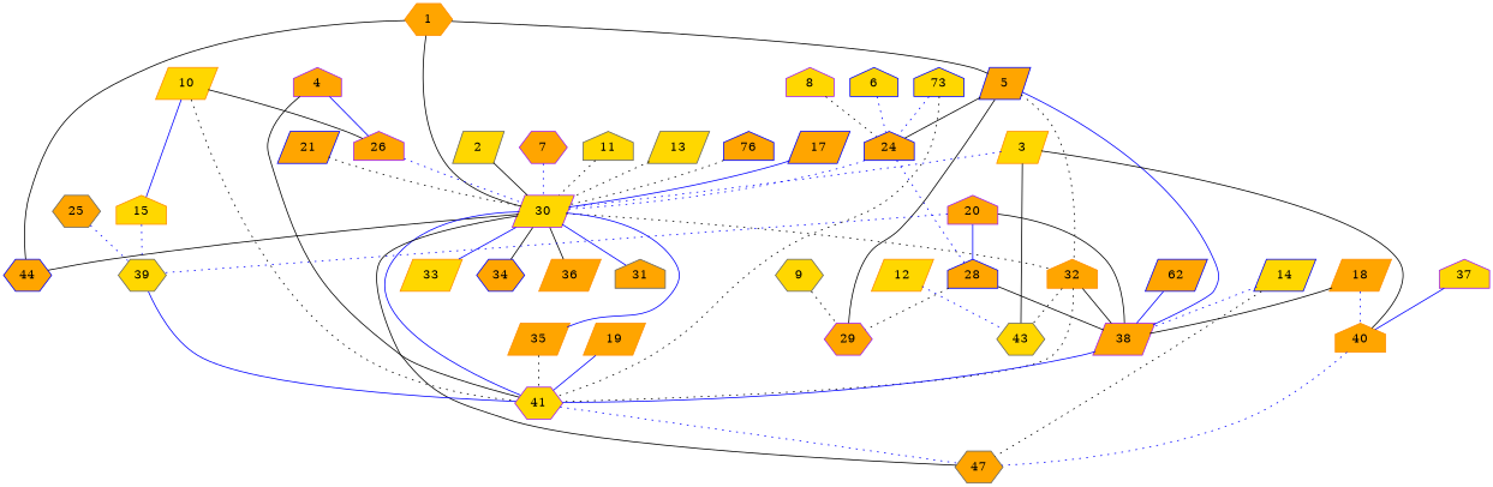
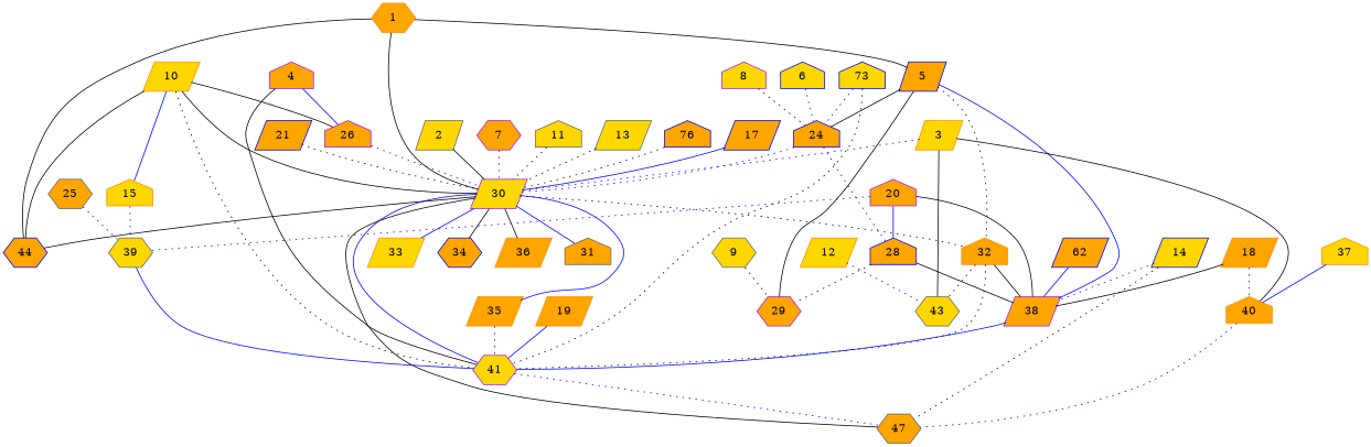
  graph {
    node [color=darkorange fillcolor=orange shape=parallelogram style=filled]
    edge [color=black style=solid weight=1.0]
    1 [shape=hexagon]
    5 [color=blue]
    30 [color=purple fillcolor=gold]
    44 [color=blue shape=hexagon]
    24 [color=blue shape=house]
    29 [color=purple shape=hexagon]
    32 [shape=house]
    38 [color=purple]
    41 [color=purple fillcolor=gold shape=hexagon]
    n10 [color=gray40 label=47 shape=hexagon]
    35
    31 [color=gray40 shape=house]
    33 [fillcolor=gold]
    34 [color=blue shape=hexagon]
    36
    2 [color=gray40 fillcolor=gold]
    3 [fillcolor=gold]
    40 [shape=house]
    43 [color=gray40 fillcolor=gold shape=hexagon]
    4 [color=purple shape=house]
    26 [color=purple shape=house]
    28 [color=blue shape=house]
    6 [color=blue fillcolor=gold shape=house]
    7 [color=purple shape=hexagon]
    8 [color=purple fillcolor=gold shape=house]
    9 [color=gray40 fillcolor=gold shape=hexagon]
    10 [fillcolor=gold]
    15 [fillcolor=gold shape=house]
    39 [color=gray40 fillcolor=gold shape=hexagon]
    11 [color=gray40 fillcolor=gold shape=house]
    12 [fillcolor=gold]
    13 [color=gray40 fillcolor=gold]
    14 [color=blue fillcolor=gold]
    n34 [color=blue label=76 shape=house]
    17 [color=blue]
    18
    19
    20 [color=purple shape=house]
    21 [color=blue]
    n40 [color=blue label=62]
    n41 [color=blue fillcolor=gold label=73 shape=house]
    25 [color=gray40 shape=hexagon]
-   37 [color=purple fillcolor=gold shape=house]
+   37 [fillcolor=gold shape=house]
    1 -- 5
    1 -- 30
    1 -- 44
    5 -- 24
    5 -- 29
    5 -- 32 [style=dotted]
    5 -- 38 [color=blue]
    30 -- 44
    30 -- 32 [style=dotted]
    30 -- 41 [color=blue]
    30 -- n10
    30 -- 35 [color=blue]
    30 -- 31 [color=blue]
    30 -- 33 [color=blue]
    30 -- 34
    30 -- 36
    24 -- 30 [color=blue style=dotted]
    24 -- 28 [color=blue style=dotted]
    32 -- 38
    32 -- 41 [style=dotted]
    32 -- 43 [style=dotted]
    38 -- 41 [color=blue]
    41 -- n10 [color=blue style=dotted]
-   35 -- 41 [style=dotted]
+   35 -- 41 [color=blue style=dotted]
    2 -- 30
    3 -- 30 [color=blue style=dotted]
    3 -- 40
    3 -- 43
    40 -- n10 [color=blue style=dotted]
    4 -- 41
    4 -- 26 [color=blue]
    26 -- 30 [color=blue style=dotted]
    28 -- 29 [style=dotted]
    28 -- 38
    6 -- 24 [color=blue style=dotted]
    7 -- 30 [color=blue style=dotted]
    8 -- 24 [style=dotted]
    9 -- 29 [style=dotted]
+   10 -- 30
+   10 -- 44
    10 -- 41 [style=dotted weight=2.0]
    10 -- 26
    10 -- 15 [color=blue]
    15 -- 39 [color=blue style=dotted]
    39 -- 41 [color=blue]
    11 -- 30 [style=dotted]
    12 -- 43 [color=blue style=dotted]
    13 -- 30 [style=dotted]
    14 -- 38 [color=blue style=dotted]
    14 -- n10 [style=dotted]
    n34 -- 30 [style=dotted]
    17 -- 30 [color=blue]
    18 -- 38
    18 -- 40 [color=blue style=dotted weight=2.0]
    19 -- 41 [color=blue]
    20 -- 38 [weight=2.0]
    20 -- 28 [color=blue]
    20 -- 39 [color=blue style=dotted weight=2.0]
    21 -- 30 [style=dotted]
    n40 -- 38 [color=blue]
    n41 -- 24 [color=blue style=dotted]
    n41 -- 41 [style=dotted]
    25 -- 39 [color=blue style=dotted]
    37 -- 40 [color=blue]
  }
